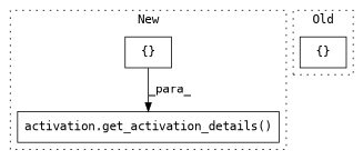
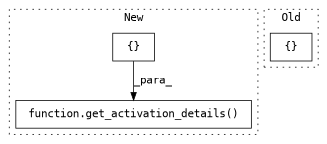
  digraph {
    fontname="DejaVu Sans Mono"
    node [a=95 l="14,10" shape=box fontname="DejaVu Sans Mono"]
-   n1 [a=75 l="23,1" label="activation.get_activation_details()" s="729,895"]
+   n1 [a=75 l="23,1" label="function.get_activation_details()" s="729,895"]
    n2 [label="{}" s="802,885"]
    n3 [label="{}" s="709,1015"]
    subgraph cluster_1 {
      label=New
      style=dotted
      n1
      n2
    }
    subgraph cluster_2 {
      label=Old
      style=dotted
      n3
    }
    n2 -> n1 [label=_para_ fontname="DejaVu Sans Mono"]
  }
